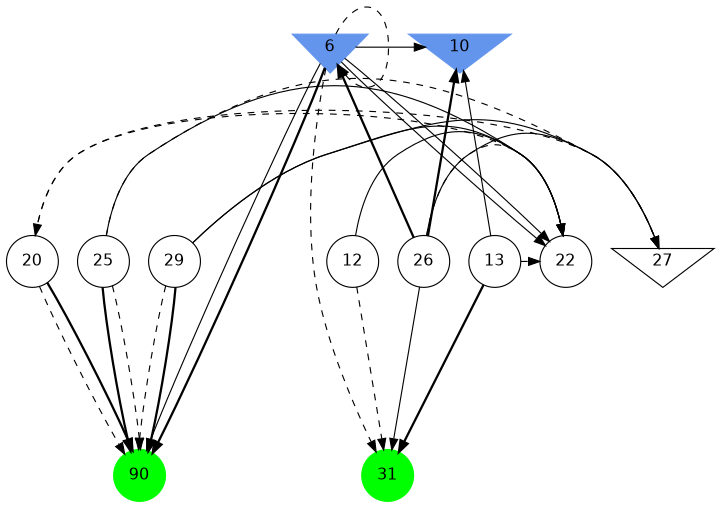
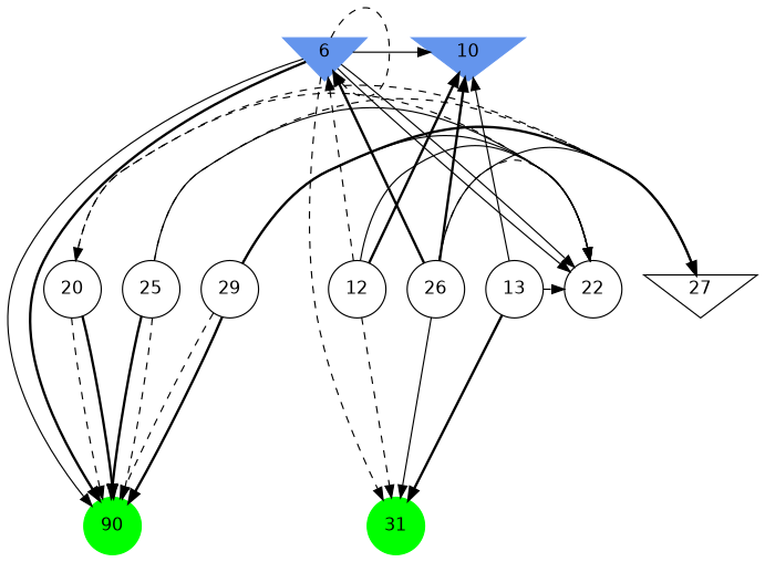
  digraph {
    fontname="DejaVu Sans"
    ranksep=2.0
    node [color=black fontname="DejaVu Sans" shape=circle]
    edge [fontname="DejaVu Sans" style=dashed]
    6 [color=cornflowerblue shape=invtriangle style=filled]
    10 [color=cornflowerblue shape=invtriangle style=filled]
    12
    13
    20
    22
    25
    26
    27 [shape=invtriangle]
    29
    n11 [color=green label=90 style=filled]
    31 [color=green style=filled]
    subgraph sub_1 {
      rank=same
      6
      10
    }
    subgraph sub_2 {
      rank=same
      12
      13
      20
      22
      25
      26
      27
      29
    }
    subgraph sub_3 {
      rank=same
      n11
      31
    }
    6 -> 6
    6 -> 10 [style=solid]
    6 -> 22 [style=solid]
    6 -> 22 [style=solid]
    6 -> n11 [style=solid]
    6 -> n11 [style=bold]
    6 -> 31
+   12 -> 6
+   12 -> 10 [style=bold]
    12 -> 22 [style=solid]
    12 -> 31
    13 -> 10 [style=solid]
    13 -> 22
    13 -> 31 [style=bold]
    20 -> 27
    20 -> n11
    20 -> n11 [style=bold]
    22 -> 20
    25 -> 22 [style=solid]
    25 -> 27
    25 -> n11 [style=bold]
    25 -> n11
    26 -> 6 [style=bold]
    26 -> 10 [style=bold]
    26 -> 22
    26 -> 27 [style=solid]
    26 -> 31 [style=solid]
    29 -> 22 [style=solid]
-   29 -> 27 [style=solid]
+   29 -> 27 [style=bold]
    29 -> n11
    29 -> n11 [style=bold]
  }
